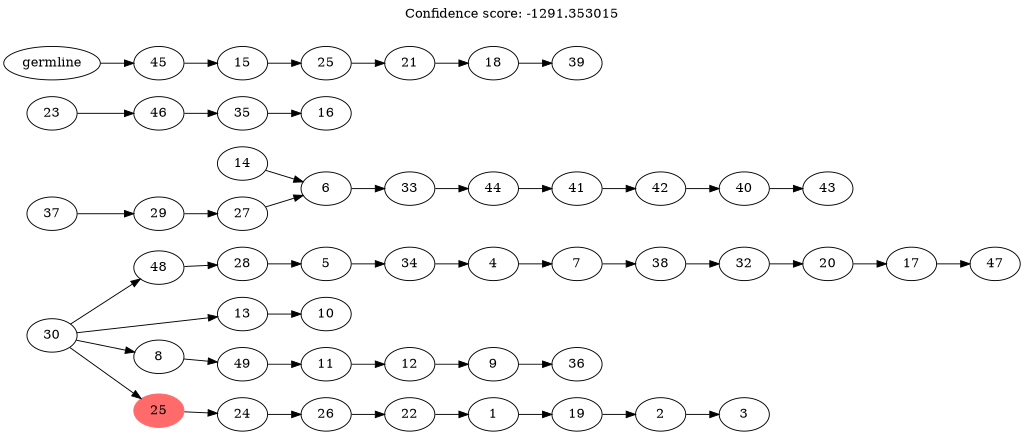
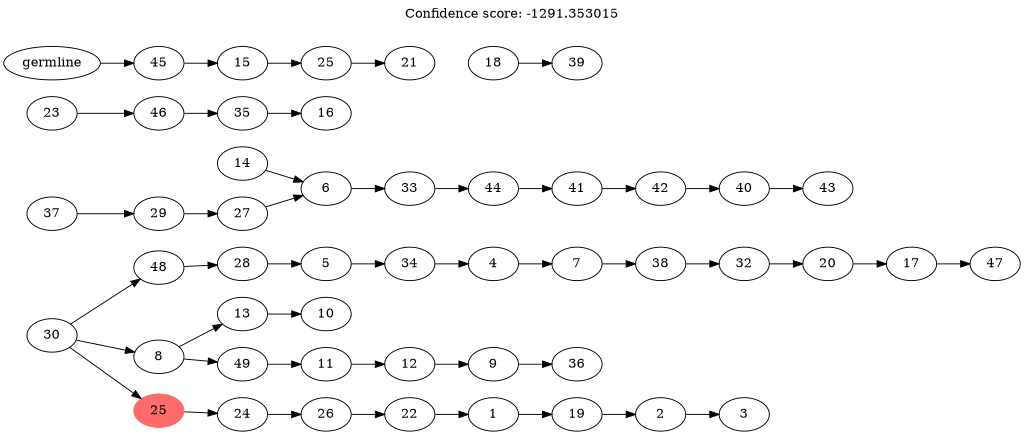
  digraph {
    label="Confidence score: -1291.353015"
    labelloc=t
    rankdir=LR
    n1 [label=17]
    n2 [label=47]
    n3 [label=20]
    n4 [label=32]
    n5 [label=38]
    n6 [label=7]
    n7 [label=4]
    n8 [label=34]
    n9 [label=5]
    n10 [label=28]
    n11 [label=48]
    n12 [label=40]
    n13 [label=43]
    n14 [label=42]
    n15 [label=41]
    n16 [label=44]
    n17 [label=33]
    n18 [label=6]
    n19 [label=14]
    n20 [label=27]
    n21 [label=29]
    n22 [label=37]
    n23 [label=10]
    n24 [label=13]
    n25 [label=2]
    n26 [label=3]
    n27 [label=19]
    n28 [label=1]
    n29 [label=22]
    n30 [label=26]
    n31 [label=24]
    n32 [color=indianred1 label=25 style=filled]
    n33 [label=35]
    n34 [label=16]
    n35 [label=46]
    n36 [label=23]
    n37 [label=36]
    n38 [label=9]
    n39 [label=12]
    n40 [label=11]
    n41 [label=49]
    n42 [label=8]
    n43 [label=30]
    n44 [label=39]
    n45 [label=18]
    n46 [label=21]
    n47 [label=25]
    n48 [label=15]
    n49 [label=45]
    n50 [label=germline]
    n1 -> n2
    n3 -> n1
    n4 -> n3
    n5 -> n4
    n6 -> n5
    n7 -> n6
    n8 -> n7
    n9 -> n8
    n10 -> n9
    n11 -> n10
    n12 -> n13
    n14 -> n12
    n15 -> n14
    n16 -> n15
    n17 -> n16
    n18 -> n17
    n19 -> n18
    n20 -> n18
    n21 -> n20
    n22 -> n21
    n24 -> n23
    n25 -> n26
    n27 -> n25
    n28 -> n27
    n29 -> n28
    n30 -> n29
    n31 -> n30
    n32 -> n31
    n33 -> n34
    n35 -> n33
    n36 -> n35
    n38 -> n37
    n39 -> n38
    n40 -> n39
    n41 -> n40
    n42 -> n41
    n43 -> n11
-   n43 -> n24
+   n42 -> n24
    n43 -> n32
    n43 -> n42
    n45 -> n44
-   n46 -> n45
    n47 -> n46
    n48 -> n47
    n49 -> n48
    n50 -> n49
  }
